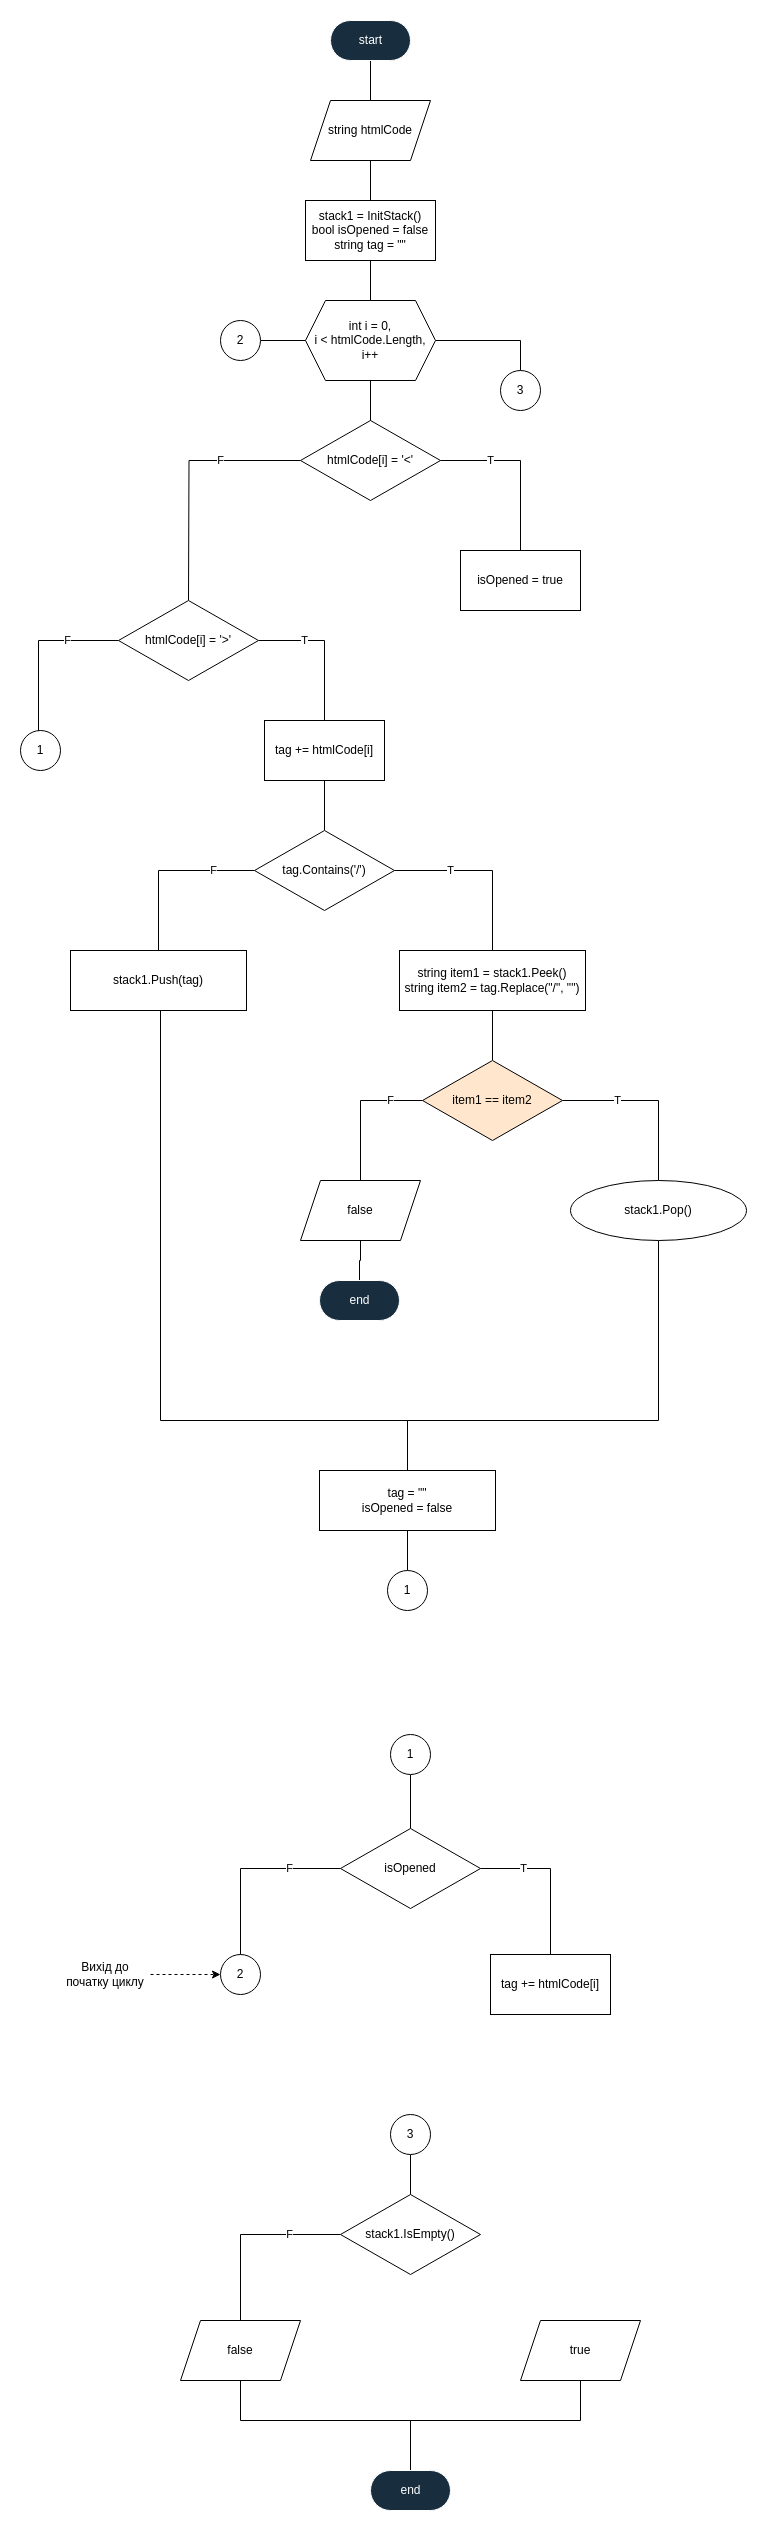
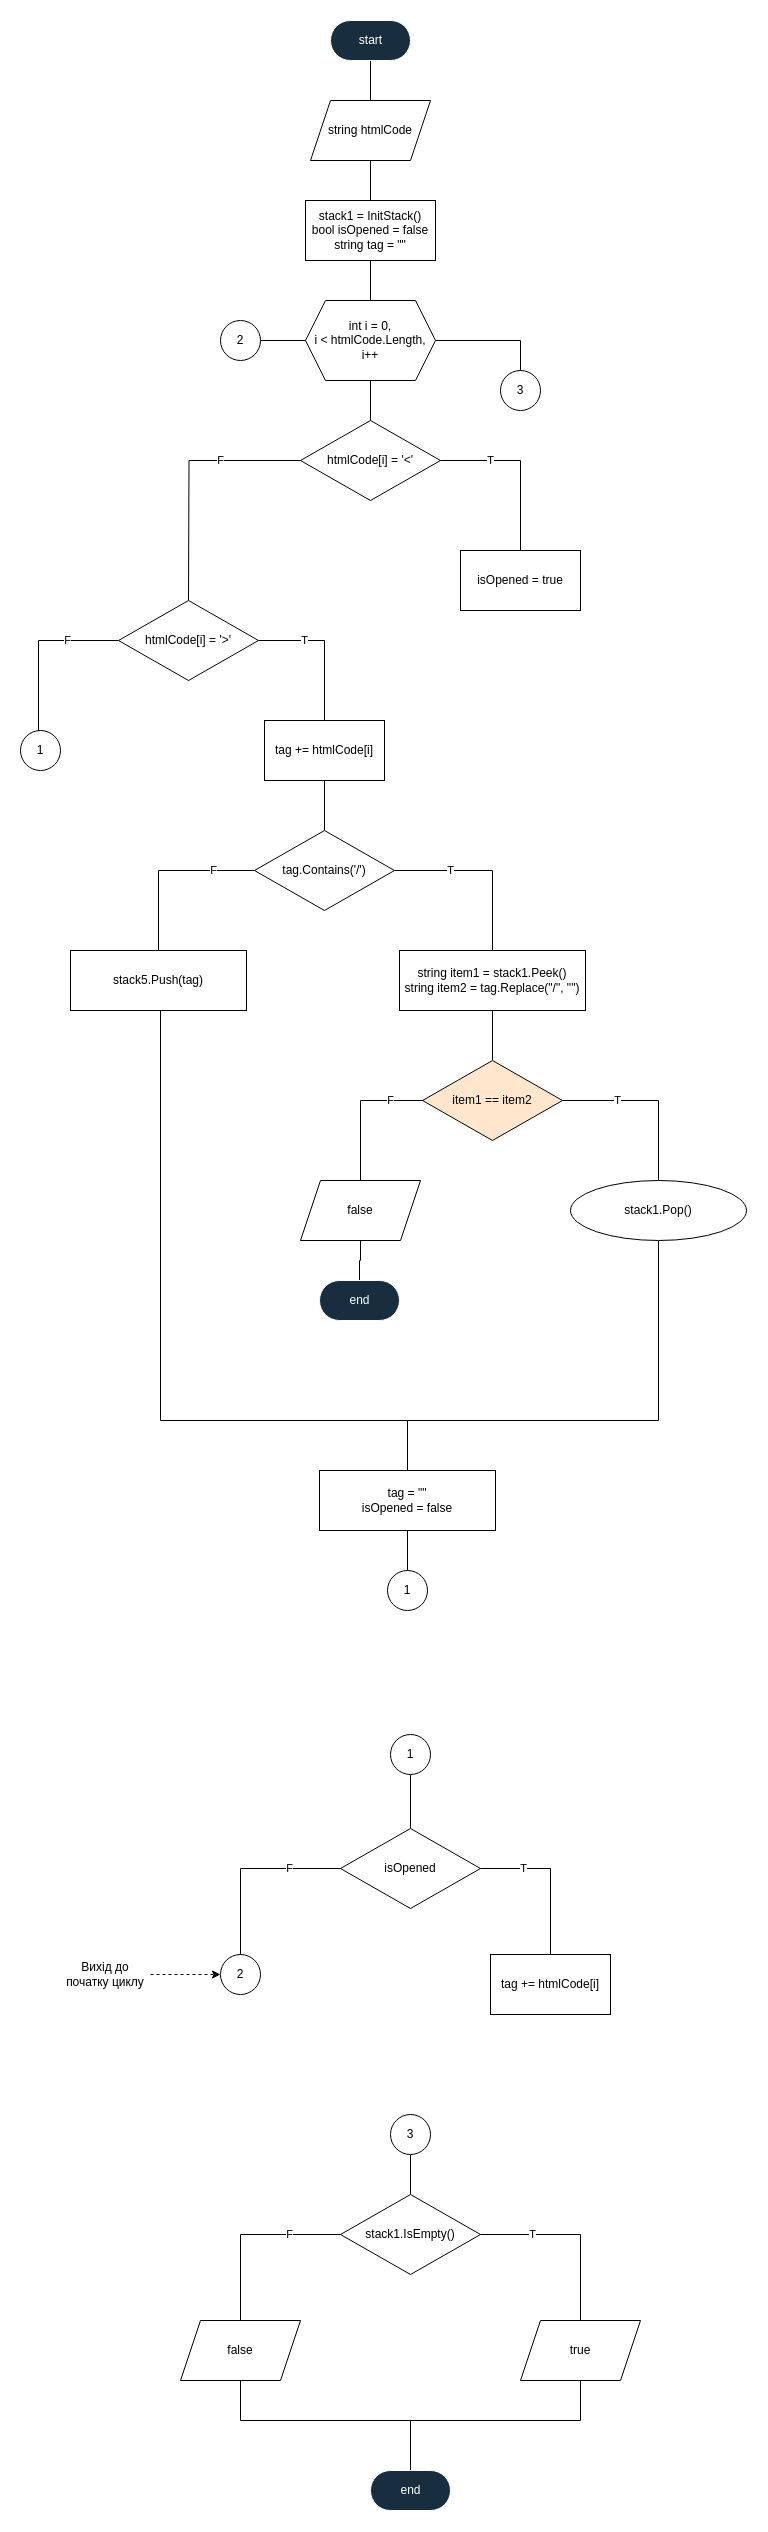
  <mxCell id="0" />
  <mxCell id="1" parent="0" />
  <mxCell id="2" style="edgeStyle=orthogonalEdgeStyle;rounded=0;orthogonalLoop=1;jettySize=auto;html=1;entryX=0.5;entryY=0;entryDx=0;entryDy=0;endArrow=none;endFill=0;" edge="1" parent="1" source="3" target="5"><mxGeometry relative="1" as="geometry" /></mxCell>
  <mxCell id="3" value="start" style="html=1;dashed=0;whitespace=wrap;shape=mxgraph.dfd.start;rounded=0;sketch=0;fontColor=#FFFFFF;strokeColor=#FFFFFF;fillColor=#182E3E;" vertex="1" parent="1"><mxGeometry x="330" y="20" width="80" height="40" as="geometry" /></mxCell>
  <mxCell id="4" style="edgeStyle=orthogonalEdgeStyle;rounded=0;orthogonalLoop=1;jettySize=auto;html=1;entryX=0.5;entryY=0;entryDx=0;entryDy=0;endArrow=none;endFill=0;" edge="1" parent="1" source="5" target="7"><mxGeometry relative="1" as="geometry" /></mxCell>
  <mxCell id="5" value="string htmlCode" style="shape=parallelogram;perimeter=parallelogramPerimeter;whiteSpace=wrap;html=1;fixedSize=1;" vertex="1" parent="1"><mxGeometry x="310" y="100" width="120" height="60" as="geometry" /></mxCell>
  <mxCell id="6" style="edgeStyle=orthogonalEdgeStyle;rounded=0;orthogonalLoop=1;jettySize=auto;html=1;entryX=0.5;entryY=0;entryDx=0;entryDy=0;endArrow=none;endFill=0;" edge="1" parent="1" source="7" target="10"><mxGeometry relative="1" as="geometry" /></mxCell>
  <mxCell id="7" value="stack1 = InitStack()&lt;br&gt;bool isOpened = false&lt;br&gt;string tag = &quot;&quot;" style="rounded=0;whiteSpace=wrap;html=1;" vertex="1" parent="1"><mxGeometry x="305" y="200" width="130" height="60" as="geometry" /></mxCell>
  <mxCell id="8" style="edgeStyle=orthogonalEdgeStyle;rounded=0;orthogonalLoop=1;jettySize=auto;html=1;entryX=0.5;entryY=0;entryDx=0;entryDy=0;endArrow=none;endFill=0;" edge="1" parent="1" source="10" target="13"><mxGeometry relative="1" as="geometry"><Array as="points"><mxPoint x="370" y="430" /><mxPoint x="370" y="430" /></Array></mxGeometry></mxCell>
  <mxCell id="9" style="edgeStyle=orthogonalEdgeStyle;rounded=0;orthogonalLoop=1;jettySize=auto;html=1;entryX=0.5;entryY=0;entryDx=0;entryDy=0;endArrow=none;endFill=0;" edge="1" parent="1" source="10" target="45"><mxGeometry relative="1" as="geometry" /></mxCell>
  <mxCell id="10" value="int i = 0,&lt;br&gt;i &amp;lt; htmlCode.Length, i++" style="shape=hexagon;perimeter=hexagonPerimeter2;whiteSpace=wrap;html=1;fixedSize=1;" vertex="1" parent="1"><mxGeometry x="305" y="300" width="130" height="80" as="geometry" /></mxCell>
  <mxCell id="11" value="T" style="edgeStyle=orthogonalEdgeStyle;rounded=0;orthogonalLoop=1;jettySize=auto;html=1;entryX=0.5;entryY=0;entryDx=0;entryDy=0;endArrow=none;endFill=0;" edge="1" parent="1" source="13" target="14"><mxGeometry x="-0.412" relative="1" as="geometry"><mxPoint as="offset" /></mxGeometry></mxCell>
  <mxCell id="12" value="F" style="edgeStyle=orthogonalEdgeStyle;rounded=0;orthogonalLoop=1;jettySize=auto;html=1;entryX=0.5;entryY=0;entryDx=0;entryDy=0;endArrow=none;endFill=0;" edge="1" parent="1" source="13"><mxGeometry x="-0.365" relative="1" as="geometry"><mxPoint x="188" y="600" as="targetPoint" /><mxPoint as="offset" /></mxGeometry></mxCell>
  <mxCell id="13" value="htmlCode[i] = '&amp;lt;'" style="rhombus;whiteSpace=wrap;html=1;" vertex="1" parent="1"><mxGeometry x="300" y="420" width="140" height="80" as="geometry" /></mxCell>
  <mxCell id="14" value="isOpened = true" style="rounded=0;whiteSpace=wrap;html=1;" vertex="1" parent="1"><mxGeometry x="460" y="550" width="120" height="60" as="geometry" /></mxCell>
  <mxCell id="15" value="T" style="edgeStyle=orthogonalEdgeStyle;rounded=0;orthogonalLoop=1;jettySize=auto;html=1;entryX=0.5;entryY=0;entryDx=0;entryDy=0;endArrow=none;endFill=0;" edge="1" parent="1" source="17" target="19"><mxGeometry x="-0.37" relative="1" as="geometry"><mxPoint as="offset" /></mxGeometry></mxCell>
  <mxCell id="16" value="F" style="edgeStyle=orthogonalEdgeStyle;rounded=0;orthogonalLoop=1;jettySize=auto;html=1;endArrow=none;endFill=0;entryX=0.5;entryY=0;entryDx=0;entryDy=0;" edge="1" parent="1" source="17" target="35"><mxGeometry x="-0.467" relative="1" as="geometry"><mxPoint x="38" y="720" as="targetPoint" /><Array as="points"><mxPoint x="38" y="640" /><mxPoint x="38" y="740" /></Array><mxPoint as="offset" /></mxGeometry></mxCell>
  <mxCell id="17" value="htmlCode[i] = '&amp;gt;'" style="rhombus;whiteSpace=wrap;html=1;" vertex="1" parent="1"><mxGeometry x="118" y="600" width="140" height="80" as="geometry" /></mxCell>
  <mxCell id="18" style="edgeStyle=orthogonalEdgeStyle;rounded=0;orthogonalLoop=1;jettySize=auto;html=1;entryX=0.5;entryY=0;entryDx=0;entryDy=0;endArrow=none;endFill=0;" edge="1" parent="1" source="19" target="22"><mxGeometry relative="1" as="geometry" /></mxCell>
  <mxCell id="19" value="tag += htmlCode[i]" style="rounded=0;whiteSpace=wrap;html=1;" vertex="1" parent="1"><mxGeometry x="264" y="720" width="120" height="60" as="geometry" /></mxCell>
  <mxCell id="20" value="T" style="edgeStyle=orthogonalEdgeStyle;rounded=0;orthogonalLoop=1;jettySize=auto;html=1;entryX=0.5;entryY=0;entryDx=0;entryDy=0;endArrow=none;endFill=0;" edge="1" parent="1" source="22" target="24"><mxGeometry x="-0.37" relative="1" as="geometry"><mxPoint as="offset" /></mxGeometry></mxCell>
  <mxCell id="21" value="F" style="edgeStyle=orthogonalEdgeStyle;rounded=0;orthogonalLoop=1;jettySize=auto;html=1;entryX=0.5;entryY=0;entryDx=0;entryDy=0;endArrow=none;endFill=0;" edge="1" parent="1" source="22" target="31"><mxGeometry x="-0.534" relative="1" as="geometry"><Array as="points"><mxPoint x="158" y="870" /></Array><mxPoint as="offset" /></mxGeometry></mxCell>
  <mxCell id="22" value="tag.Contains('/')" style="rhombus;whiteSpace=wrap;html=1;" vertex="1" parent="1"><mxGeometry x="254" y="830" width="140" height="80" as="geometry" /></mxCell>
  <mxCell id="23" style="edgeStyle=orthogonalEdgeStyle;rounded=0;orthogonalLoop=1;jettySize=auto;html=1;entryX=0.5;entryY=0;entryDx=0;entryDy=0;endArrow=none;endFill=0;" edge="1" parent="1" source="24" target="27"><mxGeometry relative="1" as="geometry" /></mxCell>
  <mxCell id="24" value="string item1 = stack1.Peek()&lt;br&gt;string item2 = tag.Replace(&quot;/&quot;, &quot;&quot;)" style="rounded=0;whiteSpace=wrap;html=1;" vertex="1" parent="1"><mxGeometry x="399" y="950" width="186" height="60" as="geometry" /></mxCell>
  <mxCell id="25" value="T" style="edgeStyle=orthogonalEdgeStyle;rounded=0;orthogonalLoop=1;jettySize=auto;html=1;entryX=0.5;entryY=0;entryDx=0;entryDy=0;endArrow=none;endFill=0;" edge="1" parent="1" source="27" target="29"><mxGeometry x="-0.37" relative="1" as="geometry"><mxPoint as="offset" /></mxGeometry></mxCell>
  <mxCell id="26" value="F" style="edgeStyle=orthogonalEdgeStyle;rounded=0;orthogonalLoop=1;jettySize=auto;html=1;entryX=0.5;entryY=0;entryDx=0;entryDy=0;endArrow=none;endFill=0;" edge="1" parent="1" source="27" target="58"><mxGeometry x="-0.549" relative="1" as="geometry"><Array as="points"><mxPoint x="360" y="1100" /></Array><mxPoint as="offset" /></mxGeometry></mxCell>
  <mxCell id="27" value="item1 == item2" style="rhombus;whiteSpace=wrap;html=1;fillColor=#ffe6cc;" vertex="1" parent="1"><mxGeometry x="422" y="1060" width="140" height="80" as="geometry" /></mxCell>
  <mxCell id="28" style="edgeStyle=orthogonalEdgeStyle;rounded=0;orthogonalLoop=1;jettySize=auto;html=1;entryX=0.5;entryY=0;entryDx=0;entryDy=0;endArrow=none;endFill=0;" edge="1" parent="1" source="29" target="33"><mxGeometry relative="1" as="geometry"><Array as="points"><mxPoint x="658" y="1420" /><mxPoint x="407" y="1420" /></Array></mxGeometry></mxCell>
  <mxCell id="29" value="stack1.Pop()" style="ellipse;whiteSpace=wrap;html=1;" vertex="1" parent="1"><mxGeometry x="570" y="1180" width="176" height="60" as="geometry" /></mxCell>
  <mxCell id="30" style="edgeStyle=orthogonalEdgeStyle;rounded=0;orthogonalLoop=1;jettySize=auto;html=1;entryX=0.5;entryY=0;entryDx=0;entryDy=0;endArrow=none;endFill=0;" edge="1" parent="1" source="31" target="33"><mxGeometry relative="1" as="geometry"><Array as="points"><mxPoint x="160" y="1420" /><mxPoint x="407" y="1420" /></Array></mxGeometry></mxCell>
- <mxCell id="31" value="stack1.Push(tag)" style="rounded=0;whiteSpace=wrap;html=1;" vertex="1" parent="1"><mxGeometry x="70" y="950" width="176" height="60" as="geometry" /></mxCell>
+ <mxCell id="31" value="stack5.Push(tag)" style="rounded=0;whiteSpace=wrap;html=1;" vertex="1" parent="1"><mxGeometry x="70" y="950" width="176" height="60" as="geometry" /></mxCell>
  <mxCell id="32" style="edgeStyle=orthogonalEdgeStyle;rounded=0;orthogonalLoop=1;jettySize=auto;html=1;entryX=0.5;entryY=0;entryDx=0;entryDy=0;endArrow=none;endFill=0;" edge="1" parent="1" source="33" target="34"><mxGeometry relative="1" as="geometry" /></mxCell>
  <mxCell id="33" value="tag = &quot;&quot;&lt;br&gt;isOpened = false" style="rounded=0;whiteSpace=wrap;html=1;" vertex="1" parent="1"><mxGeometry x="319" y="1470" width="176" height="60" as="geometry" /></mxCell>
  <mxCell id="34" value="1" style="ellipse;whiteSpace=wrap;html=1;aspect=fixed;" vertex="1" parent="1"><mxGeometry x="387" y="1570" width="40" height="40" as="geometry" /></mxCell>
  <mxCell id="35" value="1" style="ellipse;whiteSpace=wrap;html=1;aspect=fixed;" vertex="1" parent="1"><mxGeometry x="20" y="730" width="40" height="40" as="geometry" /></mxCell>
  <mxCell id="36" style="edgeStyle=orthogonalEdgeStyle;rounded=0;orthogonalLoop=1;jettySize=auto;html=1;entryX=0.5;entryY=0;entryDx=0;entryDy=0;endArrow=none;endFill=0;" edge="1" parent="1" source="37" target="40"><mxGeometry relative="1" as="geometry" /></mxCell>
  <mxCell id="37" value="1" style="ellipse;whiteSpace=wrap;html=1;aspect=fixed;" vertex="1" parent="1"><mxGeometry x="390" y="1734" width="40" height="40" as="geometry" /></mxCell>
  <mxCell id="38" value="T" style="edgeStyle=orthogonalEdgeStyle;rounded=0;orthogonalLoop=1;jettySize=auto;html=1;entryX=0.5;entryY=0;entryDx=0;entryDy=0;endArrow=none;endFill=0;" edge="1" parent="1" source="40" target="41"><mxGeometry x="-0.432" relative="1" as="geometry"><mxPoint x="-1" as="offset" /></mxGeometry></mxCell>
  <mxCell id="39" value="F" style="edgeStyle=orthogonalEdgeStyle;rounded=0;orthogonalLoop=1;jettySize=auto;html=1;entryX=0.5;entryY=0;entryDx=0;entryDy=0;endArrow=none;endFill=0;" edge="1" parent="1" source="40" target="42"><mxGeometry x="-0.462" relative="1" as="geometry"><mxPoint x="-1" as="offset" /></mxGeometry></mxCell>
  <mxCell id="40" value="isOpened" style="rhombus;whiteSpace=wrap;html=1;" vertex="1" parent="1"><mxGeometry x="340" y="1828" width="140" height="80" as="geometry" /></mxCell>
  <mxCell id="41" value="tag += htmlCode[i]" style="rounded=0;whiteSpace=wrap;html=1;" vertex="1" parent="1"><mxGeometry x="490" y="1954" width="120" height="60" as="geometry" /></mxCell>
  <mxCell id="42" value="2" style="ellipse;whiteSpace=wrap;html=1;aspect=fixed;" vertex="1" parent="1"><mxGeometry x="220" y="1954" width="40" height="40" as="geometry" /></mxCell>
  <mxCell id="43" style="edgeStyle=orthogonalEdgeStyle;rounded=0;orthogonalLoop=1;jettySize=auto;html=1;entryX=0;entryY=0.5;entryDx=0;entryDy=0;endArrow=none;endFill=0;" edge="1" parent="1" source="44" target="10"><mxGeometry relative="1" as="geometry" /></mxCell>
  <mxCell id="44" value="2" style="ellipse;whiteSpace=wrap;html=1;aspect=fixed;" vertex="1" parent="1"><mxGeometry x="220" y="320" width="40" height="40" as="geometry" /></mxCell>
  <mxCell id="45" value="3" style="ellipse;whiteSpace=wrap;html=1;aspect=fixed;" vertex="1" parent="1"><mxGeometry x="500" y="370" width="40" height="40" as="geometry" /></mxCell>
  <mxCell id="46" style="edgeStyle=orthogonalEdgeStyle;rounded=0;orthogonalLoop=1;jettySize=auto;html=1;endArrow=classic;endFill=1;dashed=1;entryX=0;entryY=0.5;entryDx=0;entryDy=0;" edge="1" parent="1" source="47" target="42"><mxGeometry relative="1" as="geometry"><mxPoint x="200" y="1974" as="targetPoint" /></mxGeometry></mxCell>
  <mxCell id="47" value="Вихід до початку циклу" style="text;html=1;strokeColor=none;fillColor=none;align=center;verticalAlign=middle;whiteSpace=wrap;rounded=0;" vertex="1" parent="1"><mxGeometry x="60" y="1954" width="90" height="40" as="geometry" /></mxCell>
  <mxCell id="48" style="edgeStyle=orthogonalEdgeStyle;rounded=0;orthogonalLoop=1;jettySize=auto;html=1;entryX=0.5;entryY=0;entryDx=0;entryDy=0;endArrow=none;endFill=0;" edge="1" parent="1" source="49" target="52"><mxGeometry relative="1" as="geometry" /></mxCell>
  <mxCell id="49" value="3" style="ellipse;whiteSpace=wrap;html=1;aspect=fixed;" vertex="1" parent="1"><mxGeometry x="390" y="2114" width="40" height="40" as="geometry" /></mxCell>
+ <mxCell id="50" value="T" style="edgeStyle=orthogonalEdgeStyle;rounded=0;orthogonalLoop=1;jettySize=auto;html=1;entryX=0.5;entryY=0;entryDx=0;entryDy=0;endArrow=none;endFill=0;" edge="1" parent="1" source="52" target="54"><mxGeometry x="-0.432" relative="1" as="geometry"><mxPoint x="550" y="2320" as="targetPoint" /><mxPoint x="-1" as="offset" /></mxGeometry></mxCell>
  <mxCell id="51" value="F" style="edgeStyle=orthogonalEdgeStyle;rounded=0;orthogonalLoop=1;jettySize=auto;html=1;entryX=0.5;entryY=0;entryDx=0;entryDy=0;endArrow=none;endFill=0;entryPerimeter=0;" edge="1" parent="1" source="52" target="56"><mxGeometry x="-0.462" relative="1" as="geometry"><mxPoint x="240" y="2320" as="targetPoint" /><mxPoint x="-1" as="offset" /></mxGeometry></mxCell>
  <mxCell id="52" value="stack1.IsEmpty()" style="rhombus;whiteSpace=wrap;html=1;" vertex="1" parent="1"><mxGeometry x="340" y="2194" width="140" height="80" as="geometry" /></mxCell>
  <mxCell id="53" style="edgeStyle=orthogonalEdgeStyle;rounded=0;orthogonalLoop=1;jettySize=auto;html=1;entryX=0.5;entryY=0.5;entryDx=0;entryDy=-20;entryPerimeter=0;endArrow=none;endFill=0;" edge="1" parent="1" source="54" target="60"><mxGeometry relative="1" as="geometry"><Array as="points"><mxPoint x="580" y="2420" /><mxPoint x="410" y="2420" /></Array></mxGeometry></mxCell>
  <mxCell id="54" value="true" style="shape=parallelogram;perimeter=parallelogramPerimeter;whiteSpace=wrap;html=1;fixedSize=1;strokeColor=default;" vertex="1" parent="1"><mxGeometry x="520" y="2320" width="120" height="60" as="geometry" /></mxCell>
  <mxCell id="55" style="edgeStyle=orthogonalEdgeStyle;rounded=0;orthogonalLoop=1;jettySize=auto;html=1;entryX=0.5;entryY=0.5;entryDx=0;entryDy=-20;entryPerimeter=0;endArrow=none;endFill=0;" edge="1" parent="1" source="56" target="60"><mxGeometry relative="1" as="geometry"><Array as="points"><mxPoint x="240" y="2420" /><mxPoint x="410" y="2420" /></Array></mxGeometry></mxCell>
  <mxCell id="56" value="false" style="shape=parallelogram;perimeter=parallelogramPerimeter;whiteSpace=wrap;html=1;fixedSize=1;strokeColor=default;" vertex="1" parent="1"><mxGeometry x="180" y="2320" width="120" height="60" as="geometry" /></mxCell>
  <mxCell id="57" style="edgeStyle=orthogonalEdgeStyle;rounded=0;orthogonalLoop=1;jettySize=auto;html=1;entryX=0.5;entryY=0.5;entryDx=0;entryDy=-20;entryPerimeter=0;endArrow=none;endFill=0;" edge="1" parent="1" source="58" target="59"><mxGeometry relative="1" as="geometry" /></mxCell>
  <mxCell id="58" value="false" style="shape=parallelogram;perimeter=parallelogramPerimeter;whiteSpace=wrap;html=1;fixedSize=1;strokeColor=default;" vertex="1" parent="1"><mxGeometry x="300" y="1180" width="120" height="60" as="geometry" /></mxCell>
  <mxCell id="59" value="end" style="html=1;dashed=0;whitespace=wrap;shape=mxgraph.dfd.start;rounded=0;sketch=0;fontColor=#FFFFFF;strokeColor=#FFFFFF;fillColor=#182E3E;" vertex="1" parent="1"><mxGeometry x="319" y="1280" width="80" height="40" as="geometry" /></mxCell>
  <mxCell id="60" value="end" style="html=1;dashed=0;whitespace=wrap;shape=mxgraph.dfd.start;rounded=0;sketch=0;fontColor=#FFFFFF;strokeColor=#FFFFFF;fillColor=#182E3E;" vertex="1" parent="1"><mxGeometry x="370" y="2470" width="80" height="40" as="geometry" /></mxCell>
